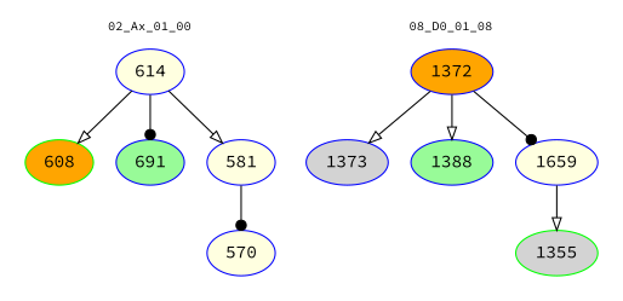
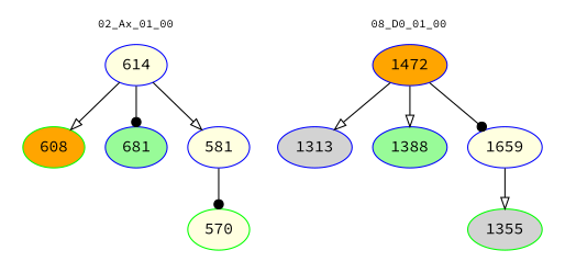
  digraph {
    fontname="Source Code Pro"
    node [color=blue fillcolor=lightyellow fontname="Source Code Pro" style=filled]
    edge [arrowhead=onormal color=black fontname="Source Code Pro"]
    n1 [label=614]
    n2 [color=green fillcolor=orange label=608]
-   n3 [fillcolor=palegreen label=691]
+   n3 [fillcolor=palegreen label=681]
    n4 [label=581]
-   n5 [label=570]
-   n6 [fillcolor=orange label=1372]
-   n7 [fillcolor=lightgrey label=1373]
+   n5 [color=green label=570]
+   n6 [fillcolor=orange label=1472]
+   n7 [fillcolor=lightgrey label=1313]
    n8 [fillcolor=palegreen label=1388]
    n9 [label=1659]
    n10 [color=green fillcolor=lightgrey label=1355]
    subgraph cluster_1 {
      color=white
      fontsize=10
      label="02_Ax_01_00"
      n1
      n2
      n3
      n4
      n5
    }
    subgraph cluster_2 {
      color=white
      fontsize=10
-     label="08_D0_01_08"
+     label="08_D0_01_00"
      n6
      n7
      n8
      n9
      n10
    }
    n1 -> n2
    n1 -> n3 [arrowhead=dot]
    n1 -> n4
    n4 -> n5 [arrowhead=dot]
    n6 -> n7
    n6 -> n8
    n6 -> n9 [arrowhead=dot]
    n9 -> n10
  }
